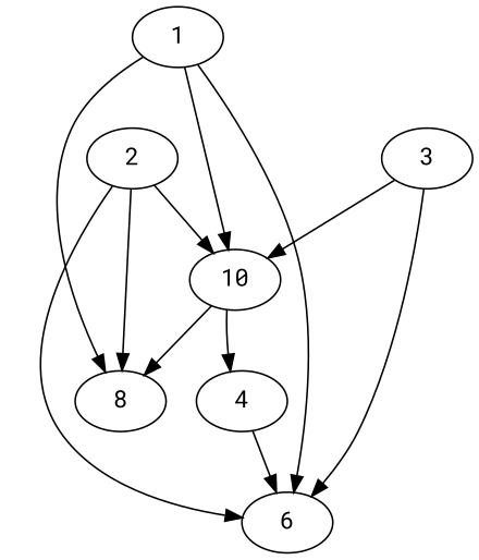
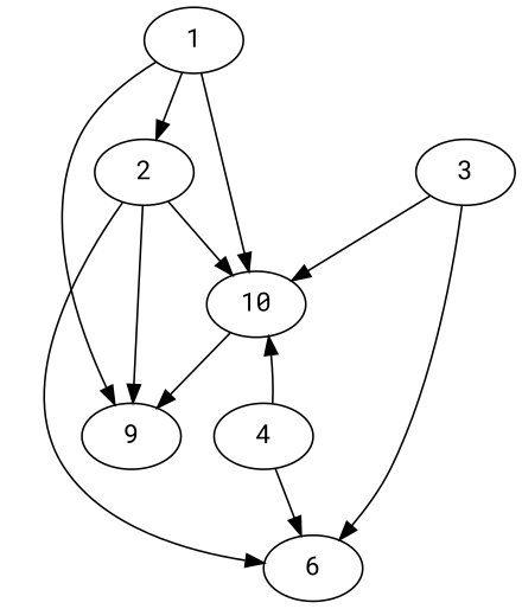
  digraph {
    fontname="Roboto Mono"
    node [alpha=0.03 fontname="Roboto Mono"]
    edge [fontname="Roboto Mono"]
    1 [expect_size=19432448]
    6 [alpha=0.09 expect_size=7161856]
-   8 [alpha=0.01 expect_size=22631424]
+   8 [alpha=0.01 expect_size=22631424 label=9]
    10 [alpha=0.13 expect_size=45272064]
    2 [alpha=0.08 expect_size=33770496]
    3 [alpha=0.16 expect_size=8141824]
    4 [expect_size=21524480]
-   1 -> 6
+   1 -> 2
    1 -> 8
    1 -> 10
    10 -> 8
    2 -> 6
    2 -> 8
    2 -> 10
    3 -> 6
    3 -> 10
    4 -> 6
-   10 -> 4
+   4 -> 10
  }
